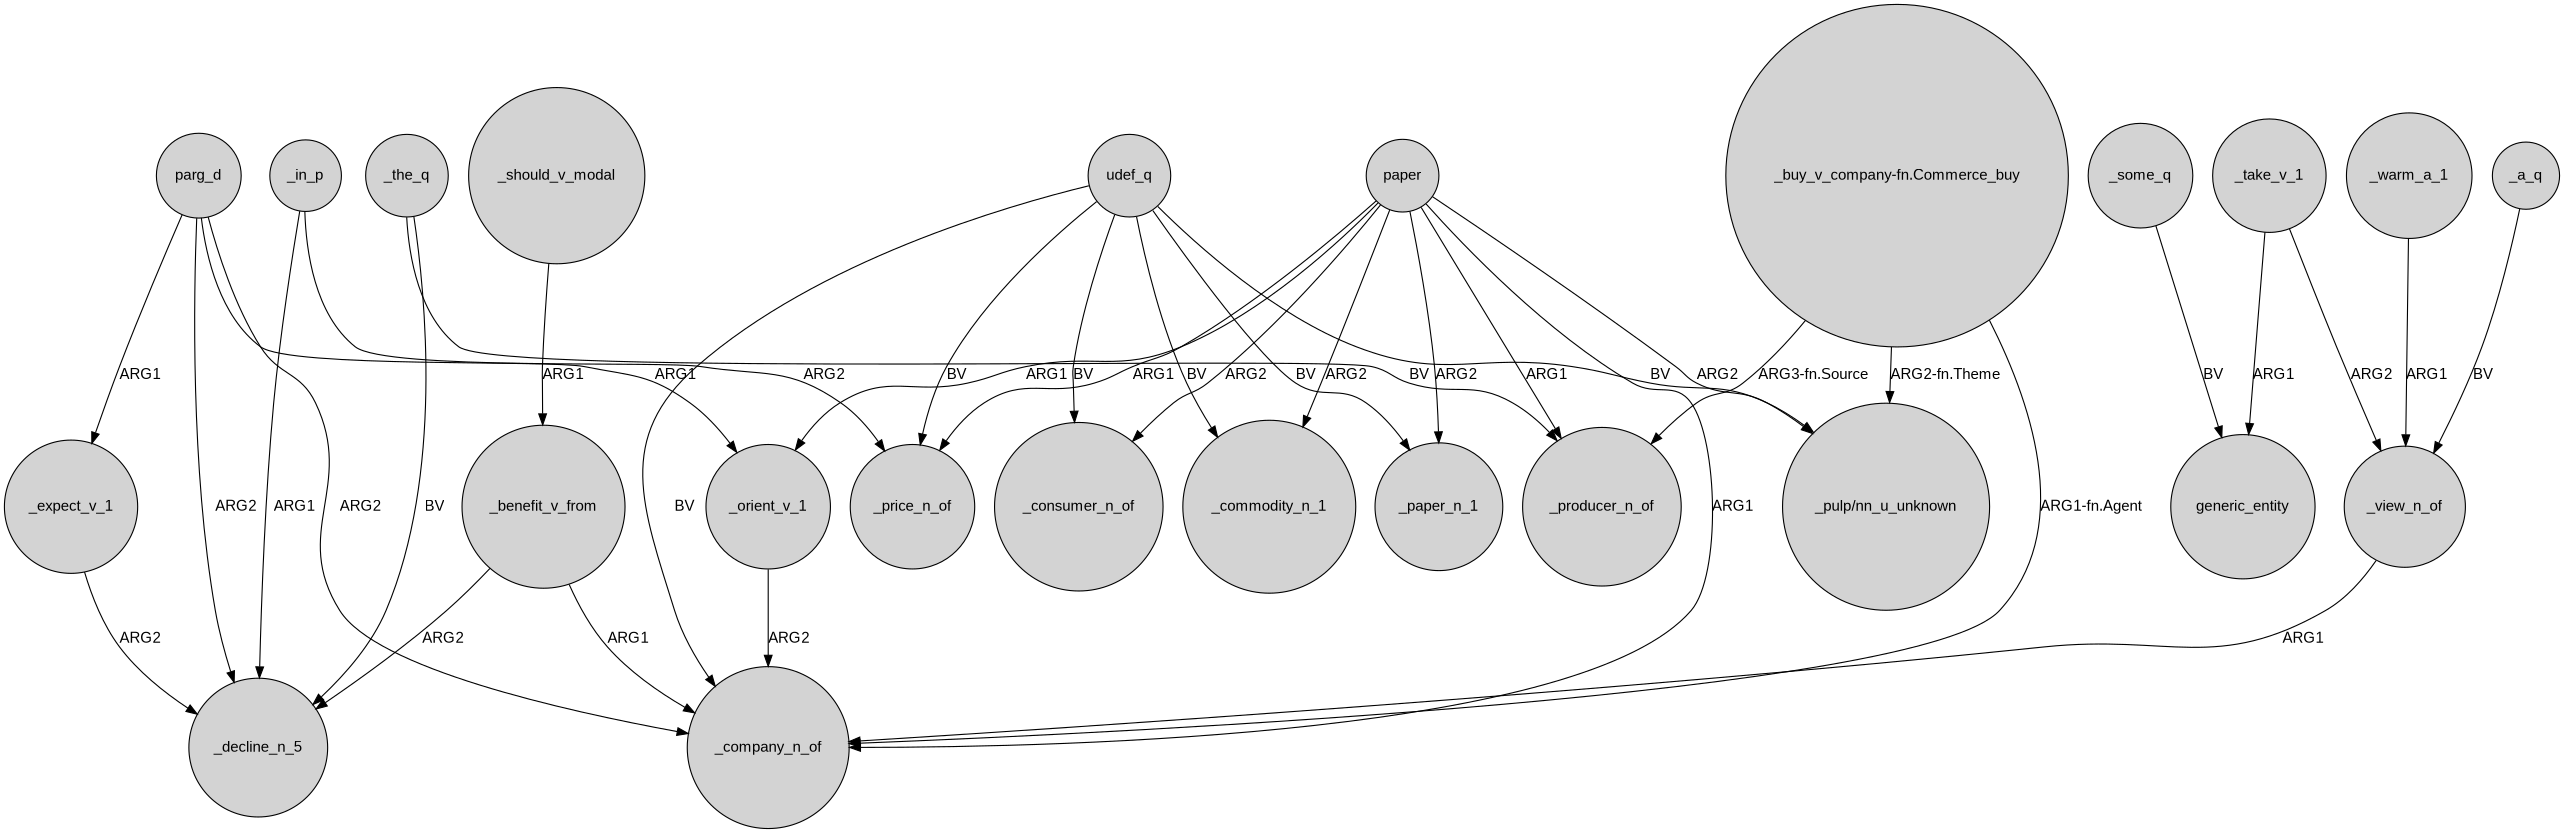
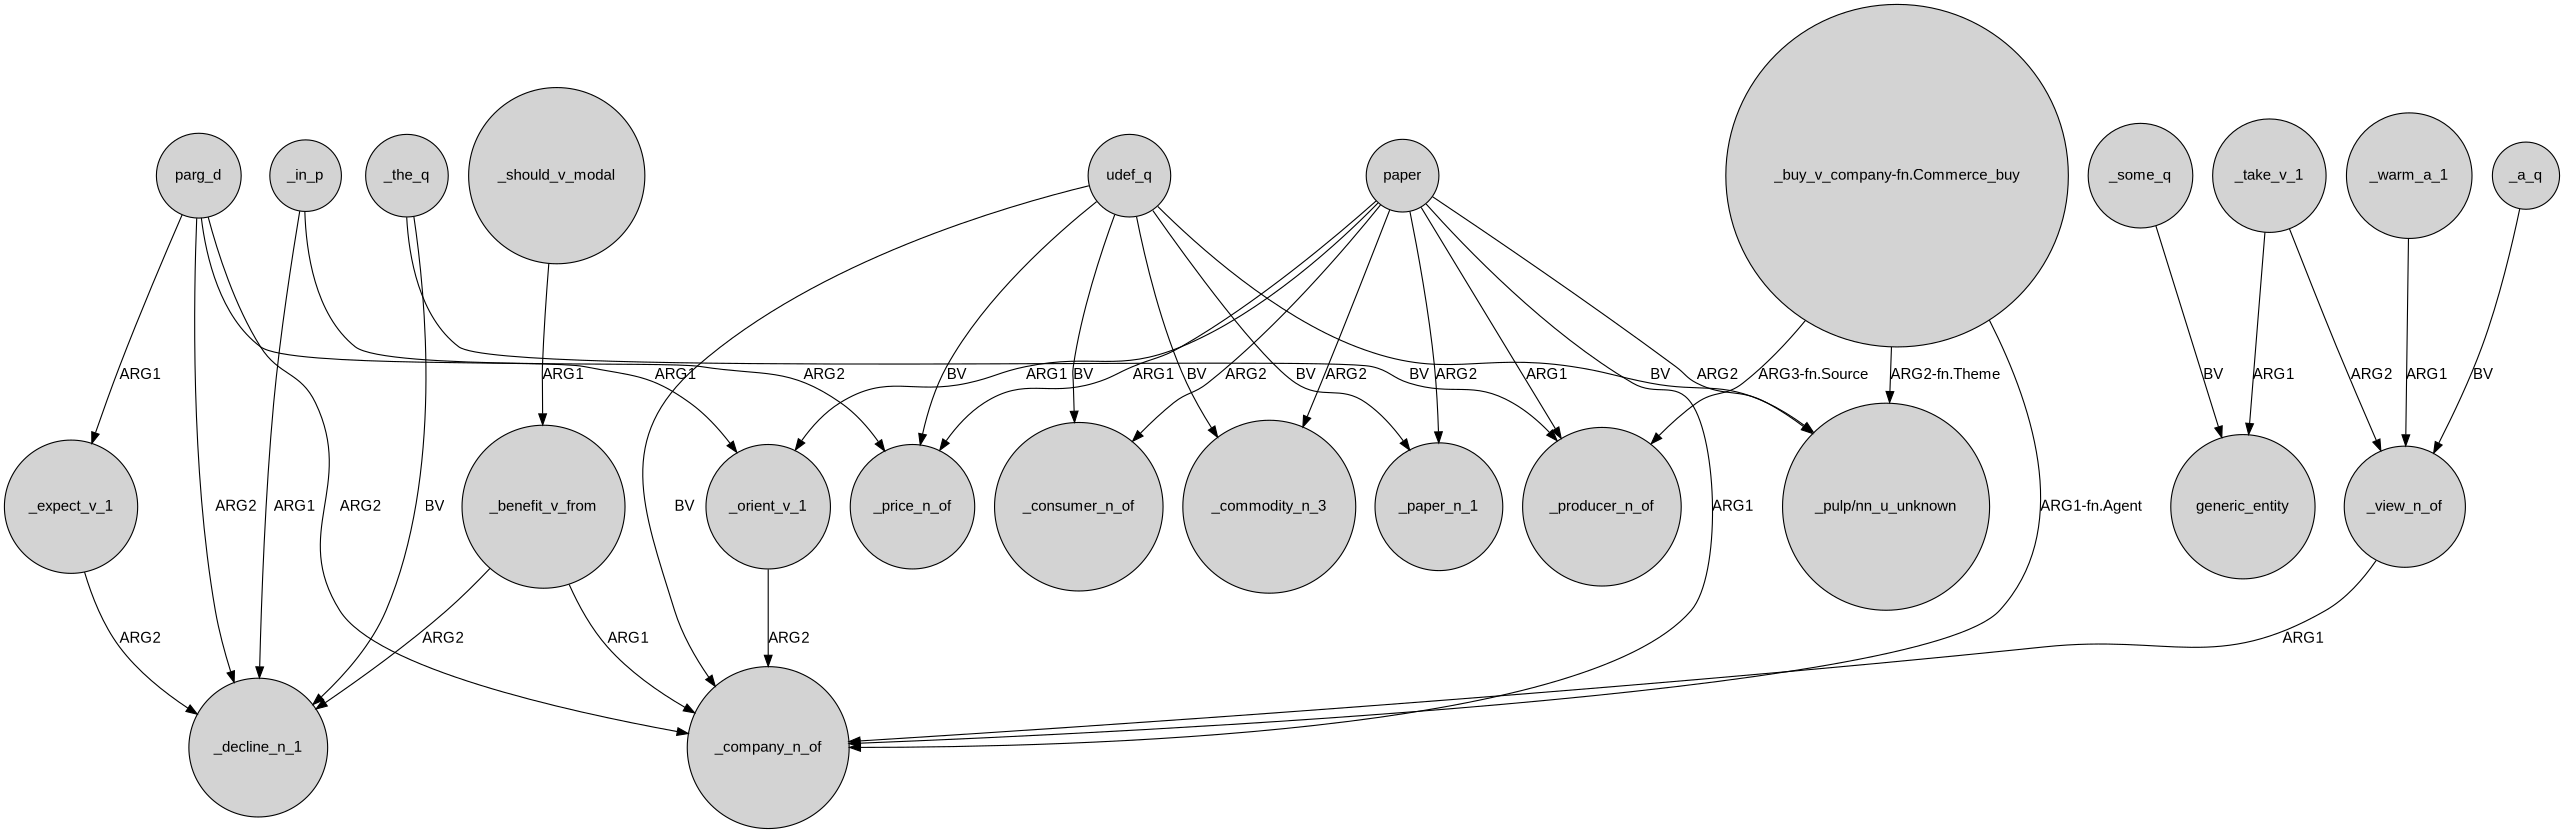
  digraph {
    fontname="Liberation Sans"
    node [fontname="Liberation Sans" shape=circle style=filled]
    edge [fontname="Liberation Sans"]
    _the_q
    _producer_n_of
-   _decline_n_1 [label=_decline_n_5]
+   _decline_n_1
    _take_v_1
    _view_n_of
    generic_entity
    _company_n_of
    n8 [label=paper]
    _price_n_of
    "_pulp/nn_u_unknown"
-   _commodity_n_1
+   _commodity_n_1 [label=_commodity_n_3]
    _orient_v_1
    _paper_n_1
    _consumer_n_of
    _benefit_v_from
    udef_q
    n17 [label="_buy_v_company-fn.Commerce_buy"]
    parg_d
    _expect_v_1
    _warm_a_1
    _in_p
    _some_q
    _should_v_modal
    _a_q
    _the_q -> _producer_n_of [label=BV]
    _the_q -> _decline_n_1 [label=BV]
    _take_v_1 -> _view_n_of [label=ARG2]
    _take_v_1 -> generic_entity [label=ARG1]
    _view_n_of -> _company_n_of [label=ARG1]
    n8 -> _producer_n_of [label=ARG1]
    n8 -> _company_n_of [label=ARG1]
    n8 -> _price_n_of [label=ARG1]
    n8 -> "_pulp/nn_u_unknown" [label=ARG2]
    n8 -> _commodity_n_1 [label=ARG2]
    n8 -> _orient_v_1 [label=ARG1]
    n8 -> _paper_n_1 [label=ARG2]
    n8 -> _consumer_n_of [label=ARG2]
    _orient_v_1 -> _company_n_of [label=ARG2]
    _benefit_v_from -> _decline_n_1 [label=ARG2]
    _benefit_v_from -> _company_n_of [label=ARG1]
    udef_q -> _company_n_of [label=BV]
    udef_q -> _price_n_of [label=BV]
    udef_q -> "_pulp/nn_u_unknown" [label=BV]
    udef_q -> _commodity_n_1 [label=BV]
    udef_q -> _paper_n_1 [label=BV]
    udef_q -> _consumer_n_of [label=BV]
    n17 -> _producer_n_of [label="ARG3-fn.Source"]
    n17 -> _company_n_of [label="ARG1-fn.Agent"]
    n17 -> "_pulp/nn_u_unknown" [label="ARG2-fn.Theme"]
    parg_d -> _decline_n_1 [label=ARG2]
    parg_d -> _company_n_of [label=ARG2]
    parg_d -> _orient_v_1 [label=ARG1]
    parg_d -> _expect_v_1 [label=ARG1]
    _expect_v_1 -> _decline_n_1 [label=ARG2]
    _warm_a_1 -> _view_n_of [label=ARG1]
    _in_p -> _decline_n_1 [label=ARG1]
    _in_p -> _price_n_of [label=ARG2]
    _some_q -> generic_entity [label=BV]
    _should_v_modal -> _benefit_v_from [label=ARG1]
    _a_q -> _view_n_of [label=BV]
  }
